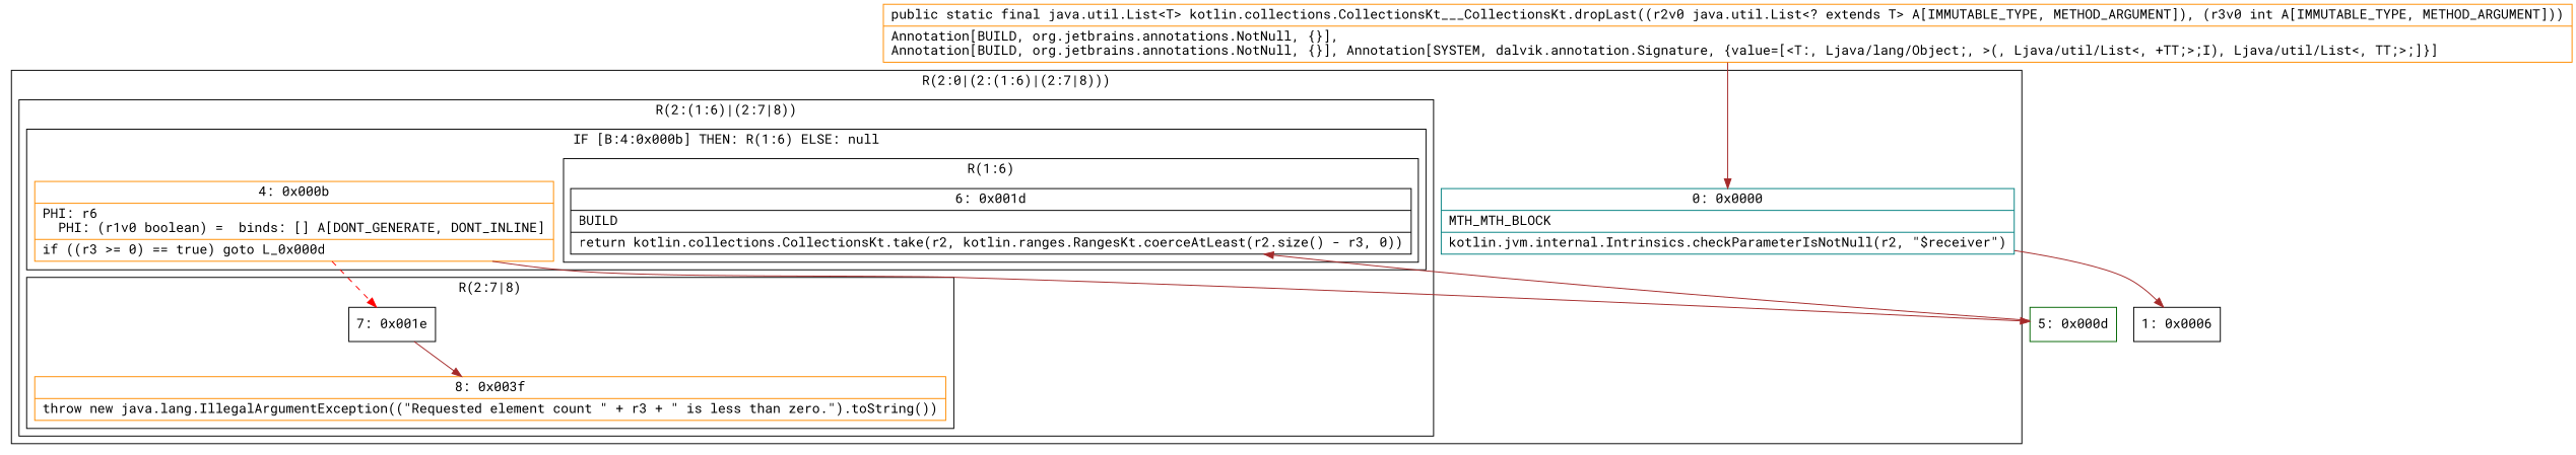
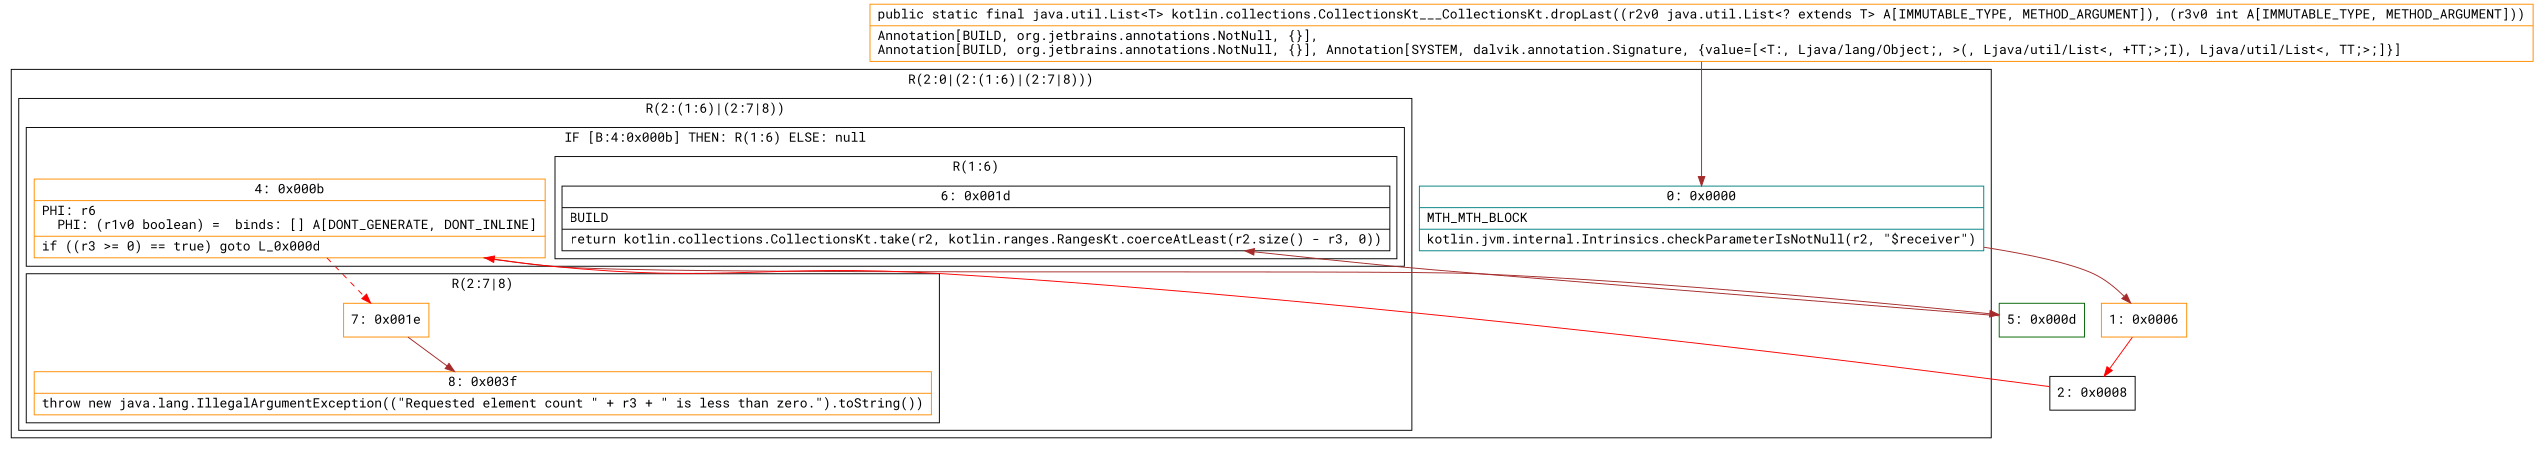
  digraph {
    fontname="Roboto Mono"
    node [color=darkorange fontname="Roboto Mono" shape=record]
    edge [color=brown fontname="Roboto Mono"]
    n1 [color=black label="{6\:\ 0x001d|BUILD\l|return kotlin.collections.CollectionsKt.take(r2, kotlin.ranges.RangesKt.coerceAtLeast(r2.size() \- r3, 0))\l}"]
    n2 [label="{4\:\ 0x000b|PHI: r6 \l  PHI: (r1v0 boolean) =  binds: [] A[DONT_GENERATE, DONT_INLINE]\l|if ((r3 \>= 0) == true) goto L_0x000d\l}"]
-   n3 [color=black label="{7\:\ 0x001e}"]
+   n3 [label="{7\:\ 0x001e}"]
    n4 [label="{8\:\ 0x003f|throw new java.lang.IllegalArgumentException((\"Requested element count \" + r3 + \" is less than zero.\").toString())\l}"]
    n5 [color=teal label="{0\:\ 0x0000|MTH_MTH_BLOCK\l|kotlin.jvm.internal.Intrinsics.checkParameterIsNotNull(r2, \"$receiver\")\l}"]
    n6 [color=darkgreen label="{5\:\ 0x000d}"]
-   n7 [color=black label="{1\:\ 0x0006}"]
+   n7 [label="{1\:\ 0x0006}"]
+   n8 [color=black label="{2\:\ 0x0008}"]
    n9 [label="{public static final java.util.List\<T\> kotlin.collections.CollectionsKt___CollectionsKt.dropLast((r2v0 java.util.List\<? extends T\> A[IMMUTABLE_TYPE, METHOD_ARGUMENT]), (r3v0 int A[IMMUTABLE_TYPE, METHOD_ARGUMENT]))  | Annotation[BUILD, org.jetbrains.annotations.NotNull, \{\}], \lAnnotation[BUILD, org.jetbrains.annotations.NotNull, \{\}], Annotation[SYSTEM, dalvik.annotation.Signature, \{value=[\<T:, Ljava\/lang\/Object;, \>(, Ljava\/util\/List\<, +TT;\>;I), Ljava\/util\/List\<, TT;\>;]\}]\l}"]
    subgraph cluster_1 {
      label="R(2:0|(2:(1:6)|(2:7|8)))"
      n5
      subgraph cluster_2 {
        label="R(2:(1:6)|(2:7|8))"
        subgraph cluster_3 {
          label="IF [B:4:0x000b] THEN: R(1:6) ELSE: null"
          n2
          subgraph cluster_4 {
            label="R(1:6)"
            n1
          }
        }
        subgraph cluster_5 {
          label="R(2:7|8)"
          n3
          n4
        }
      }
    }
    n2 -> n3 [color=red style=dashed]
    n2 -> n6
    n3 -> n4
    n5 -> n7
    n6 -> n1
+   n7 -> n8 [color=red]
+   n8 -> n2 [color=red]
    n9 -> n5
  }
